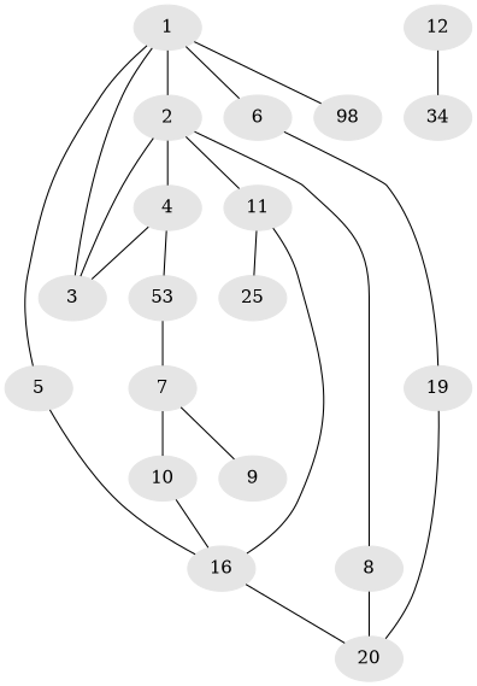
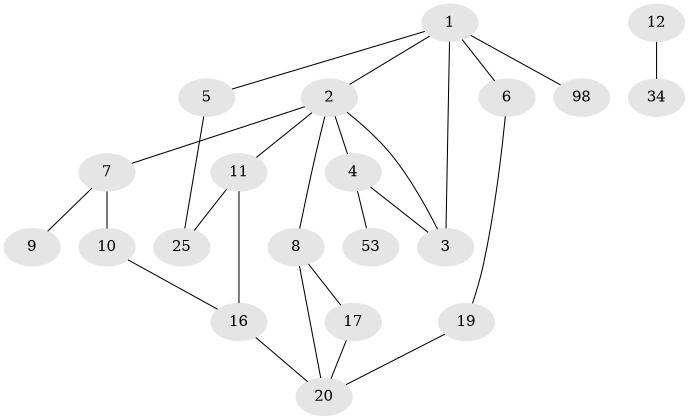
  graph {
    node [color=gray90 style=filled]
    1
    2
    3
    5
    6
    n6 [label=98]
    4
    7
    8
    11
    16
    19
    n13 [label=53]
    9
    10
    20
+   17
    n18 [label=25]
    n19 [label=34]
    12
    1 -- 2
    1 -- 3
    1 -- 5
    1 -- 6
    1 -- n6
    2 -- 3
    2 -- 4
-   n13 -- 7
+   2 -- 7
    2 -- 8
    2 -- 11
-   5 -- 16
+   5 -- n18
    6 -- 19
    4 -- 3
    4 -- n13
    7 -- 9
    7 -- 10
    8 -- 20
+   8 -- 17
    11 -- 16
    11 -- n18
    16 -- 20
    19 -- 20
    10 -- 16
+   17 -- 20
    12 -- n19
  }
